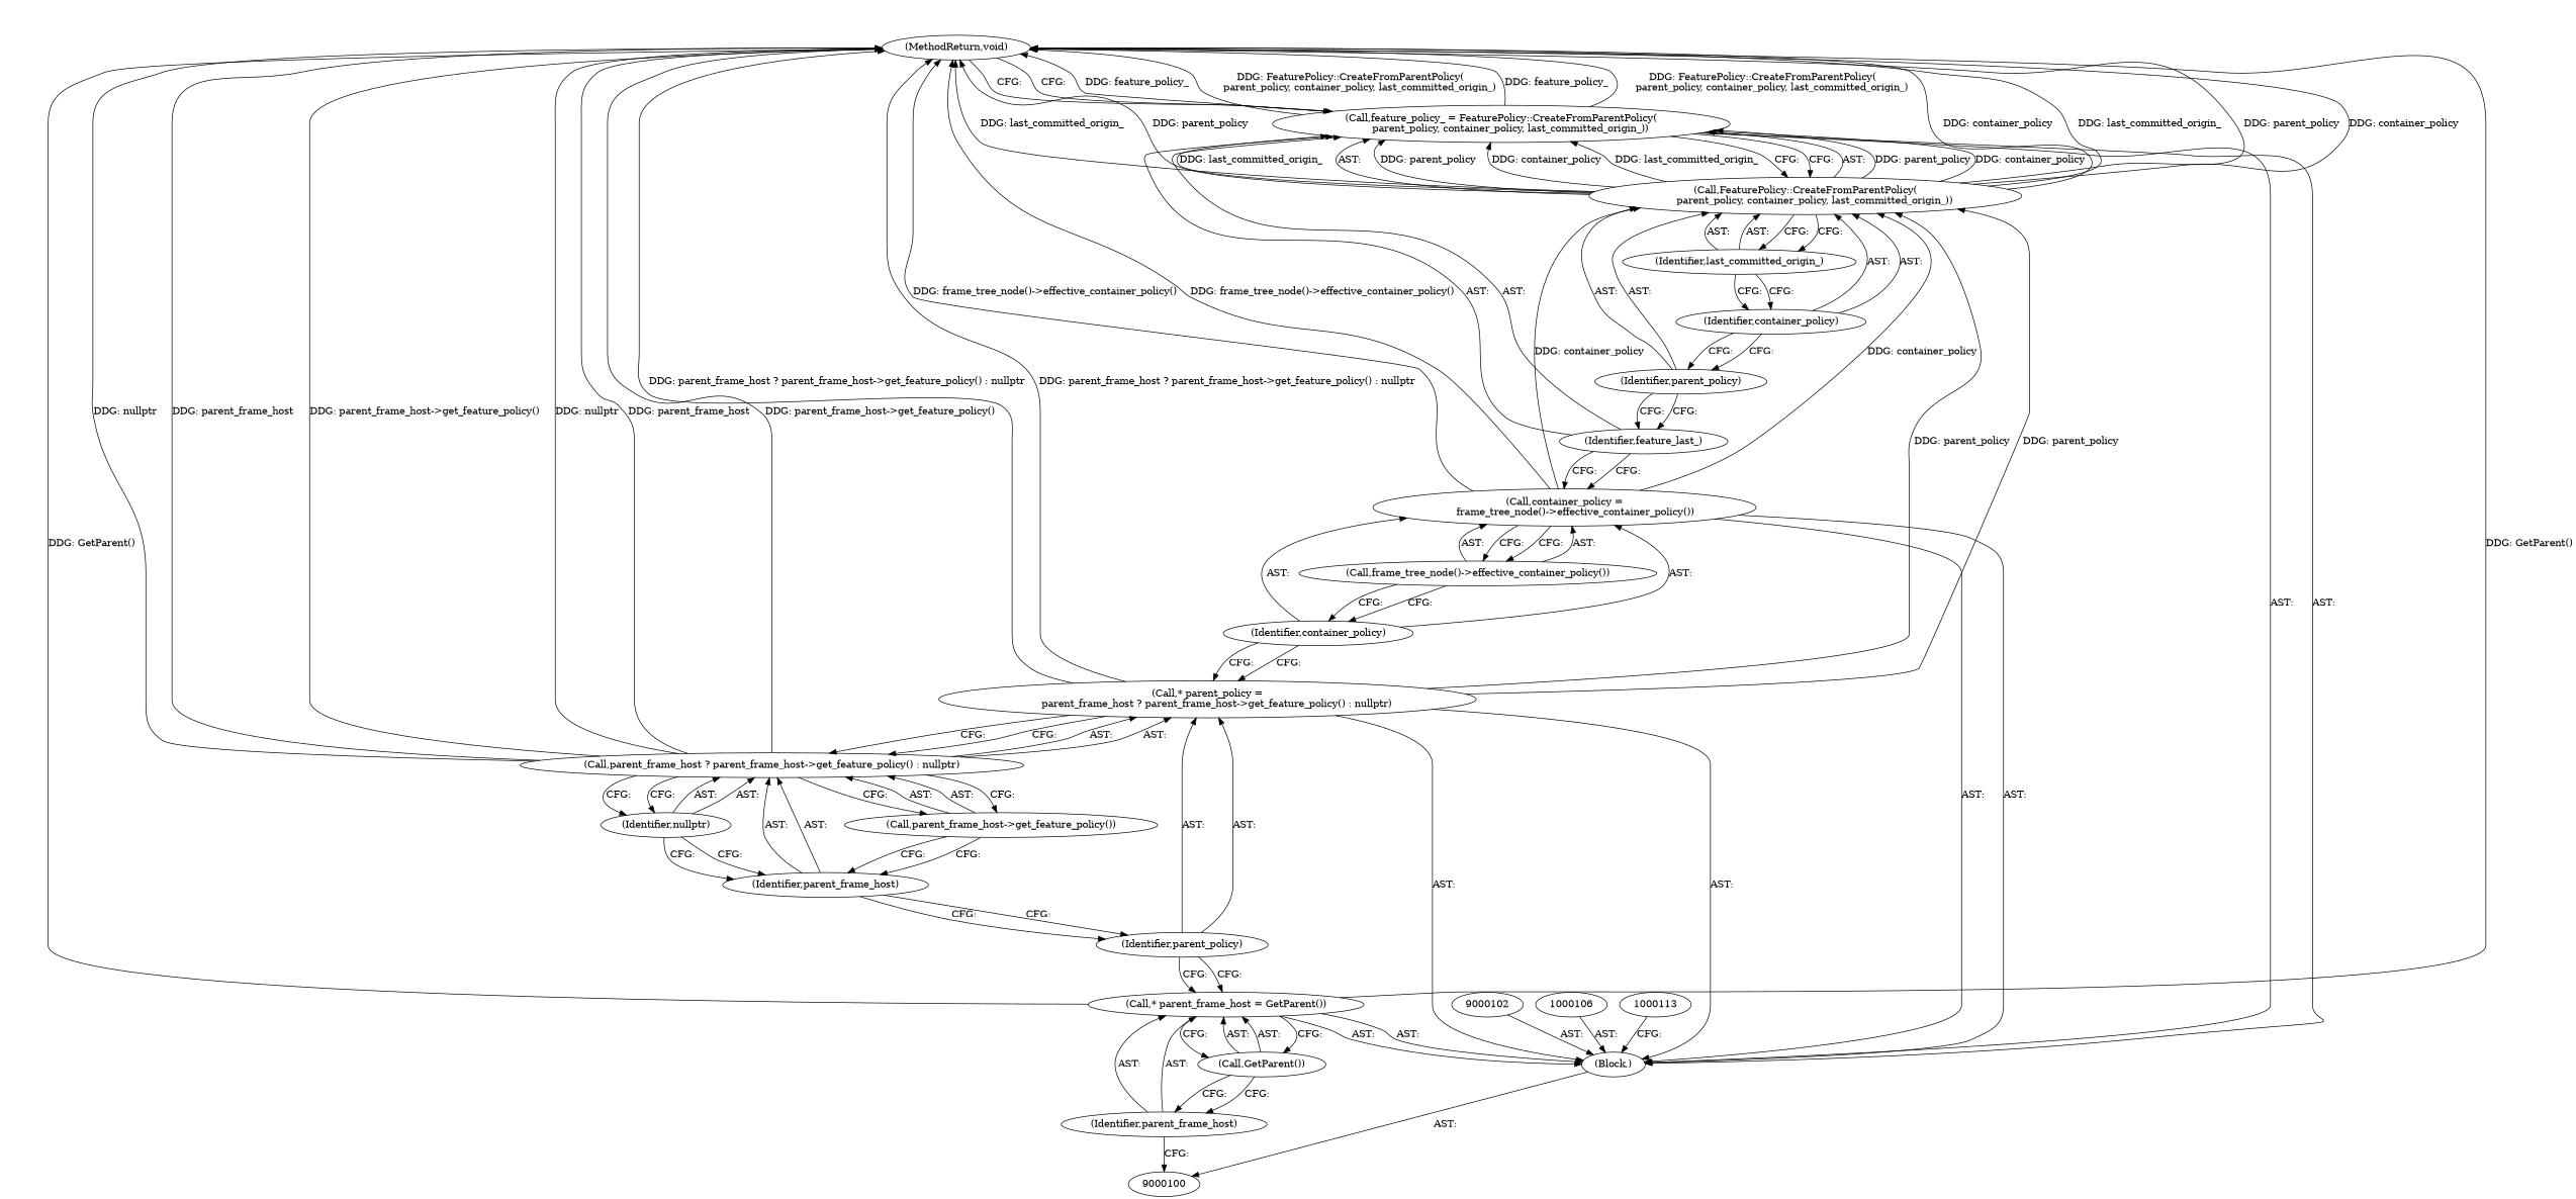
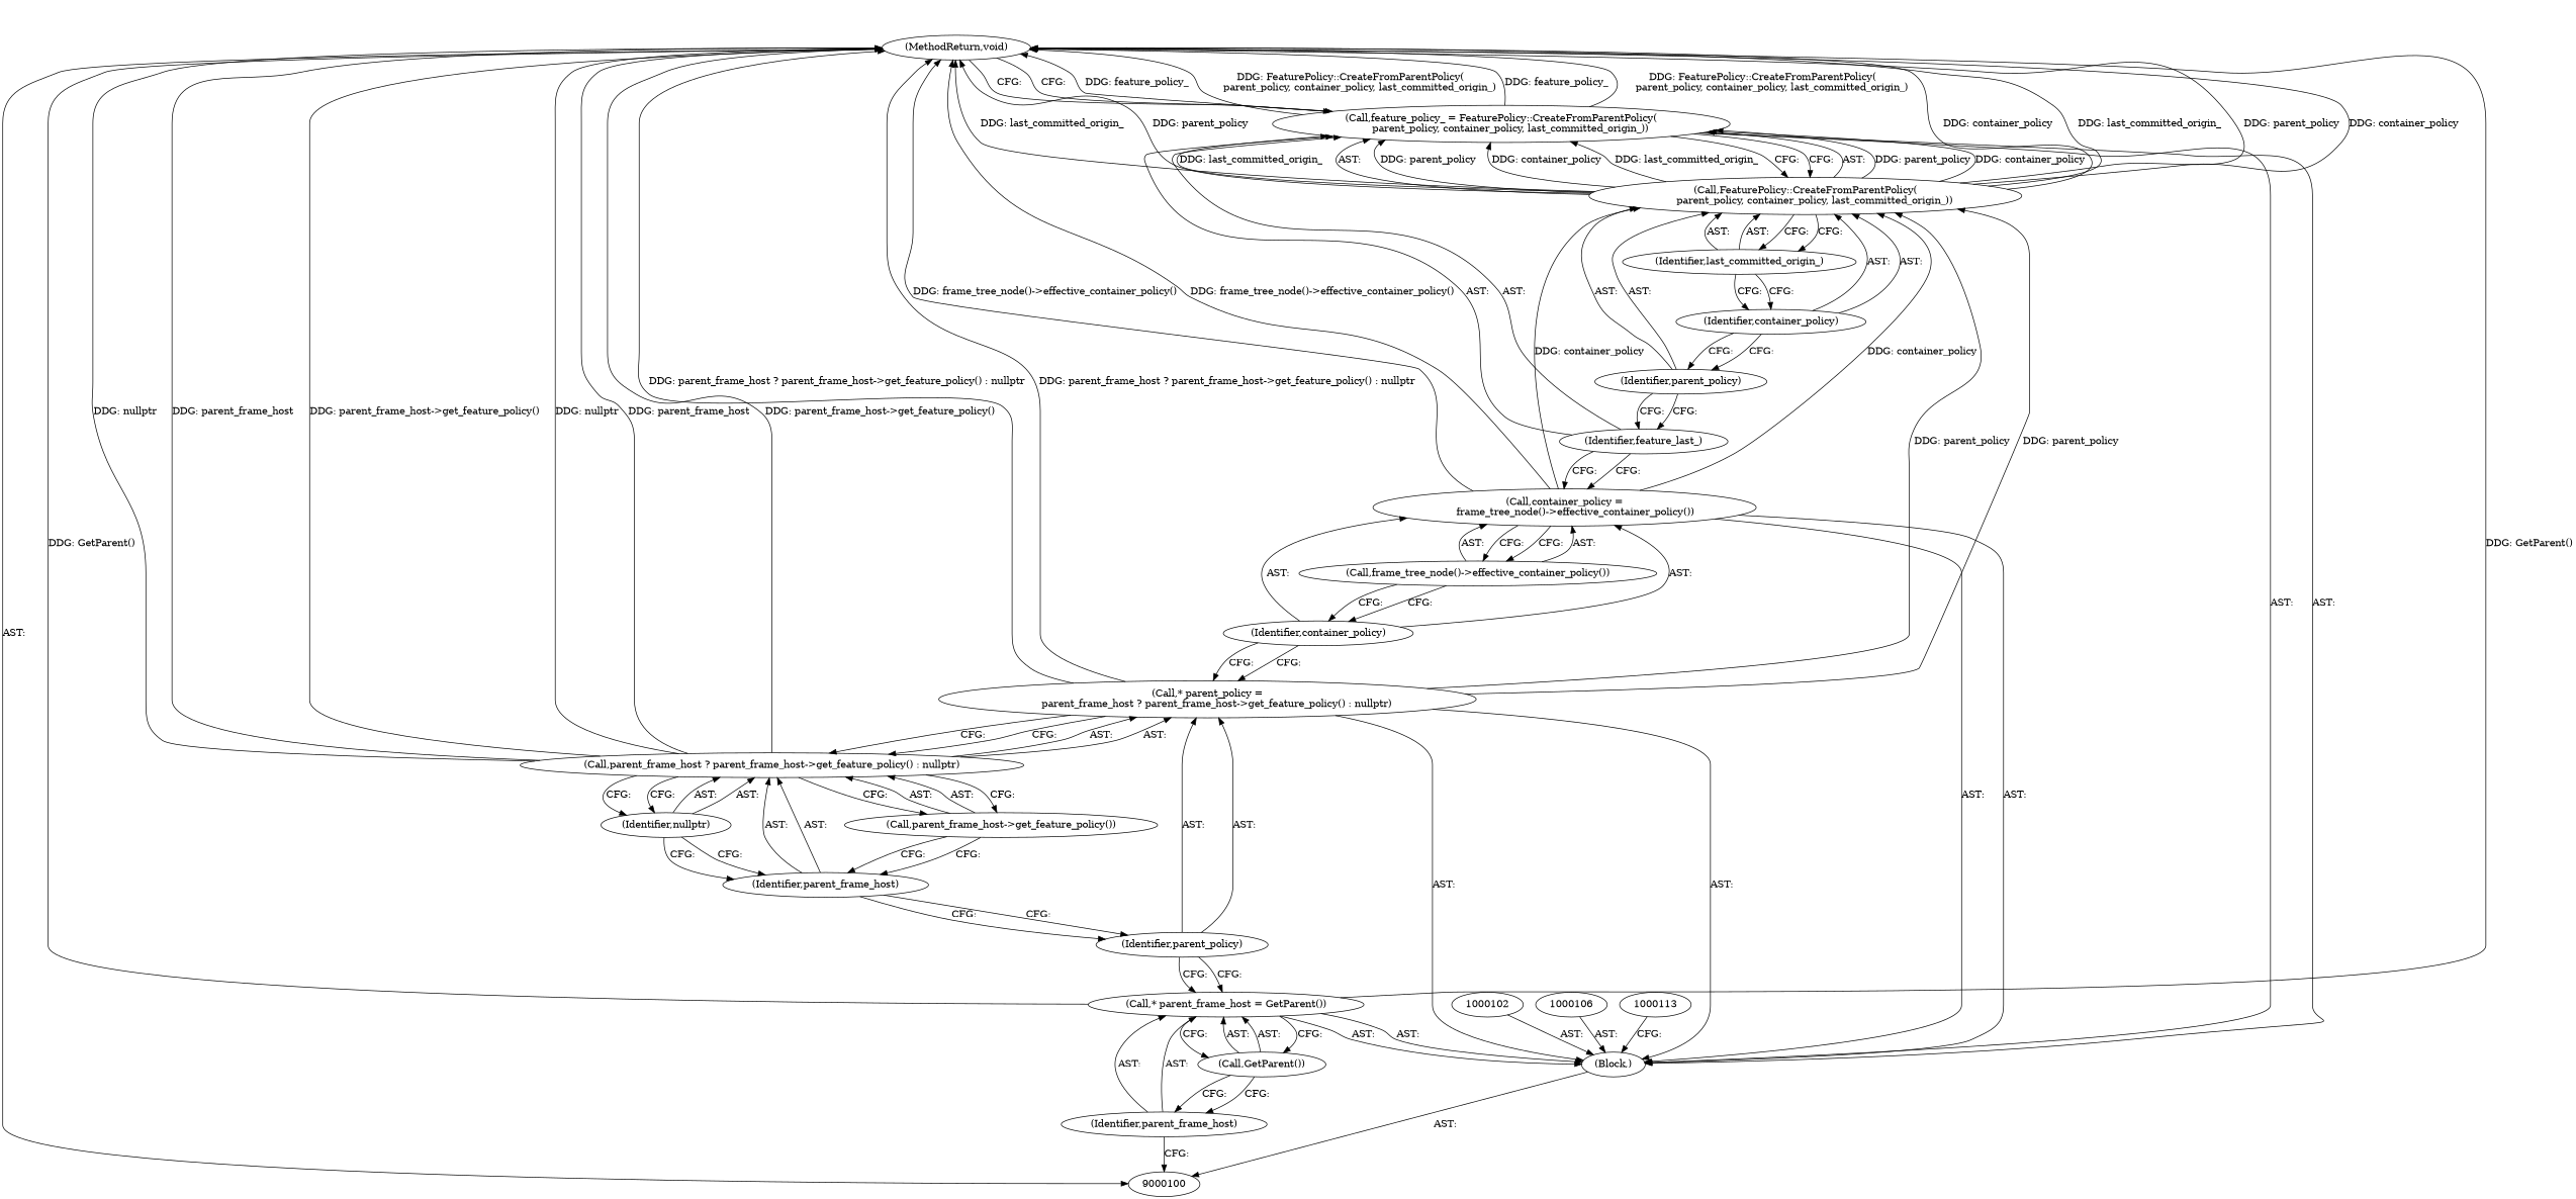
  digraph {
    n1 [label="(MethodReturn,void)"]
    n2 [label="(Call,feature_policy_ = FeaturePolicy::CreateFromParentPolicy(\n      parent_policy, container_policy, last_committed_origin_))"]
    n3 [label=9000100]
    n4 [label="(Block,)"]
    n5 [label="(Call,FeaturePolicy::CreateFromParentPolicy(\n      parent_policy, container_policy, last_committed_origin_))"]
    n6 [label="(Call,* parent_frame_host = GetParent())"]
    n7 [label="(Call,GetParent())"]
    n8 [label="(Identifier,parent_frame_host)"]
    n9 [label="(Call,* parent_policy =\n      parent_frame_host ? parent_frame_host->get_feature_policy() : nullptr)"]
    n10 [label="(Call,parent_frame_host ? parent_frame_host->get_feature_policy() : nullptr)"]
    n11 [label="(Call,parent_frame_host->get_feature_policy())"]
    n12 [label="(Identifier,nullptr)"]
    n13 [label="(Identifier,last_committed_origin_)"]
    n14 [label="(Identifier,parent_policy)"]
    n15 [label="(Identifier,parent_frame_host)"]
    n16 [label="(Call,container_policy =\n       frame_tree_node()->effective_container_policy())"]
    n17 [label="(Call,frame_tree_node()->effective_container_policy())"]
    n18 [label="(Identifier,container_policy)"]
    n19 [label="(Identifier,container_policy)"]
    n20 [label="(Identifier,feature_last_)"]
    n21 [label="(Identifier,parent_policy)"]
-   1000102 [label=9000102]
+   1000102
    1000106
    1000113
    n1 -> n2 [label="CFG: "]
    n1 -> n2 [label="CFG: "]
+   n1 -> n3 [label="AST: "]
    n2 -> n1 [label="DDG: feature_policy_"]
    n2 -> n1 [label="DDG: FeaturePolicy::CreateFromParentPolicy(\n      parent_policy, container_policy, last_committed_origin_)"]
    n2 -> n1 [label="DDG: feature_policy_"]
    n2 -> n1 [label="DDG: FeaturePolicy::CreateFromParentPolicy(\n      parent_policy, container_policy, last_committed_origin_)"]
    n2 -> n4 [label="AST: "]
    n2 -> n4 [label="AST: "]
    n2 -> n5 [label="CFG: "]
    n2 -> n5 [label="CFG: "]
    n4 -> n3 [label="AST: "]
    n5 -> n1 [label="DDG: container_policy"]
    n5 -> n1 [label="DDG: last_committed_origin_"]
    n5 -> n1 [label="DDG: parent_policy"]
    n5 -> n1 [label="DDG: container_policy"]
    n5 -> n1 [label="DDG: last_committed_origin_"]
    n5 -> n1 [label="DDG: parent_policy"]
    n5 -> n2 [label="AST: "]
    n5 -> n2 [label="DDG: parent_policy"]
    n5 -> n2 [label="DDG: container_policy"]
    n5 -> n2 [label="DDG: last_committed_origin_"]
    n5 -> n2 [label="AST: "]
    n5 -> n2 [label="DDG: parent_policy"]
    n5 -> n2 [label="DDG: container_policy"]
    n5 -> n2 [label="DDG: last_committed_origin_"]
    n5 -> n13 [label="CFG: "]
    n5 -> n13 [label="CFG: "]
    n6 -> n1 [label="DDG: GetParent()"]
    n6 -> n1 [label="DDG: GetParent()"]
    n6 -> n4 [label="AST: "]
    n6 -> n4 [label="AST: "]
    n6 -> n7 [label="CFG: "]
    n6 -> n7 [label="CFG: "]
    n7 -> n6 [label="AST: "]
    n7 -> n6 [label="AST: "]
    n7 -> n8 [label="CFG: "]
    n7 -> n8 [label="CFG: "]
    n8 -> n3 [label="CFG: "]
    n8 -> n6 [label="AST: "]
    n8 -> n6 [label="AST: "]
    n9 -> n1 [label="DDG: parent_frame_host ? parent_frame_host->get_feature_policy() : nullptr"]
    n9 -> n1 [label="DDG: parent_frame_host ? parent_frame_host->get_feature_policy() : nullptr"]
    n9 -> n4 [label="AST: "]
    n9 -> n4 [label="AST: "]
    n9 -> n5 [label="DDG: parent_policy"]
    n9 -> n5 [label="DDG: parent_policy"]
    n9 -> n10 [label="CFG: "]
    n9 -> n10 [label="CFG: "]
    n10 -> n1 [label="DDG: nullptr"]
    n10 -> n1 [label="DDG: parent_frame_host"]
    n10 -> n1 [label="DDG: parent_frame_host->get_feature_policy()"]
    n10 -> n1 [label="DDG: nullptr"]
    n10 -> n1 [label="DDG: parent_frame_host"]
    n10 -> n1 [label="DDG: parent_frame_host->get_feature_policy()"]
    n10 -> n9 [label="AST: "]
    n10 -> n9 [label="AST: "]
    n10 -> n11 [label="CFG: "]
    n10 -> n11 [label="CFG: "]
    n10 -> n12 [label="CFG: "]
    n10 -> n12 [label="CFG: "]
    n11 -> n10 [label="AST: "]
    n11 -> n10 [label="AST: "]
    n11 -> n15 [label="CFG: "]
    n11 -> n15 [label="CFG: "]
    n12 -> n10 [label="AST: "]
    n12 -> n10 [label="AST: "]
    n12 -> n15 [label="CFG: "]
    n12 -> n15 [label="CFG: "]
    n13 -> n5 [label="AST: "]
    n13 -> n5 [label="AST: "]
    n13 -> n19 [label="CFG: "]
    n13 -> n19 [label="CFG: "]
    n14 -> n6 [label="CFG: "]
    n14 -> n6 [label="CFG: "]
    n14 -> n9 [label="AST: "]
    n14 -> n9 [label="AST: "]
    n15 -> n10 [label="AST: "]
    n15 -> n10 [label="AST: "]
    n15 -> n14 [label="CFG: "]
    n15 -> n14 [label="CFG: "]
    n16 -> n1 [label="DDG: frame_tree_node()->effective_container_policy()"]
    n16 -> n1 [label="DDG: frame_tree_node()->effective_container_policy()"]
    n16 -> n4 [label="AST: "]
    n16 -> n4 [label="AST: "]
    n16 -> n5 [label="DDG: container_policy"]
    n16 -> n5 [label="DDG: container_policy"]
    n16 -> n17 [label="CFG: "]
    n16 -> n17 [label="CFG: "]
    n17 -> n16 [label="AST: "]
    n17 -> n16 [label="AST: "]
    n17 -> n18 [label="CFG: "]
    n17 -> n18 [label="CFG: "]
    n18 -> n9 [label="CFG: "]
    n18 -> n9 [label="CFG: "]
    n18 -> n16 [label="AST: "]
    n18 -> n16 [label="AST: "]
    n19 -> n5 [label="AST: "]
    n19 -> n5 [label="AST: "]
    n19 -> n21 [label="CFG: "]
    n19 -> n21 [label="CFG: "]
    n20 -> n2 [label="AST: "]
    n20 -> n2 [label="AST: "]
    n20 -> n16 [label="CFG: "]
    n20 -> n16 [label="CFG: "]
    n21 -> n5 [label="AST: "]
    n21 -> n5 [label="AST: "]
    n21 -> n20 [label="CFG: "]
    n21 -> n20 [label="CFG: "]
    1000102 -> n4 [label="AST: "]
    1000106 -> n4 [label="AST: "]
    1000113 -> n4 [label="CFG: "]
  }
